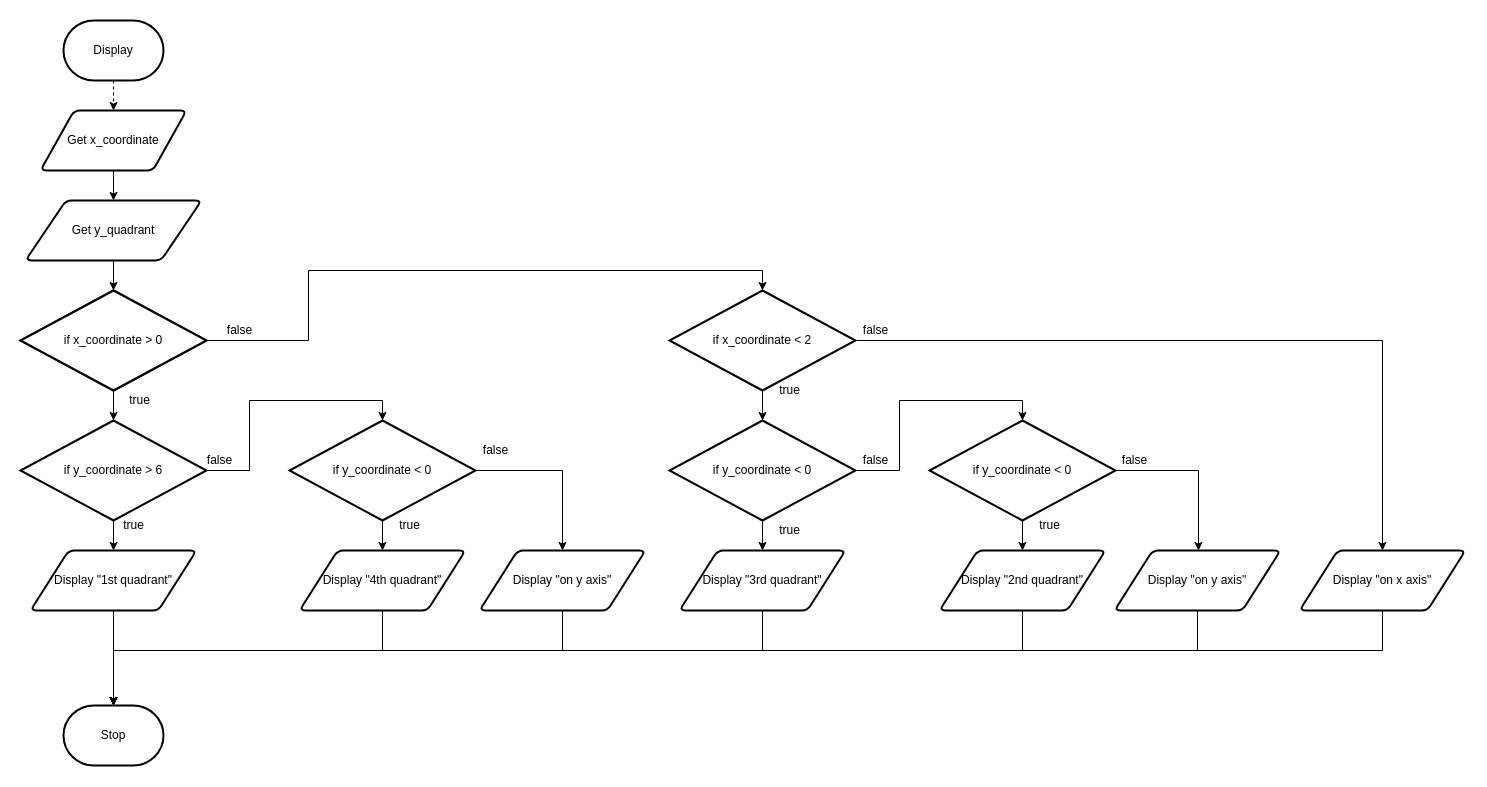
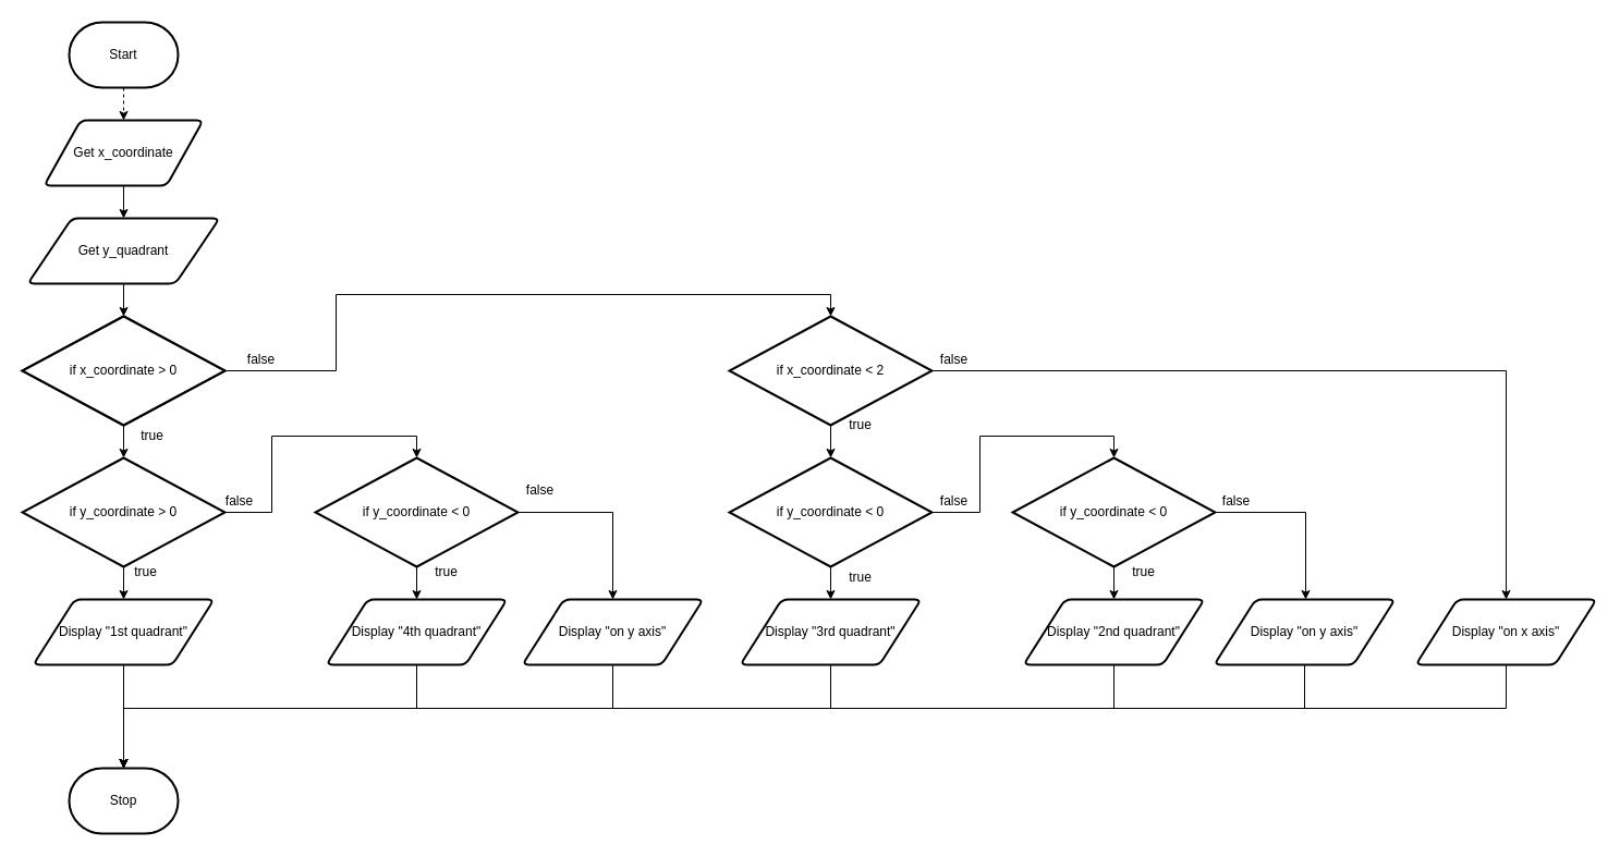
  <mxCell id="0" />
  <mxCell id="1" parent="0" />
  <mxCell id="2" value="" style="edgeStyle=none;html=1;dashed=1;" parent="1" source="3" target="5" edge="1"><mxGeometry relative="1" as="geometry" /></mxCell>
- <mxCell id="3" value="Display" style="strokeWidth=2;html=1;shape=mxgraph.flowchart.terminator;whiteSpace=wrap;" parent="1" vertex="1"><mxGeometry x="63" y="20" width="100" height="60" as="geometry" /></mxCell>
+ <mxCell id="3" value="Start" style="strokeWidth=2;html=1;shape=mxgraph.flowchart.terminator;whiteSpace=wrap;" parent="1" vertex="1"><mxGeometry x="63" y="20" width="100" height="60" as="geometry" /></mxCell>
  <mxCell id="4" value="" style="edgeStyle=none;html=1;" edge="1" parent="1" source="5" target="8"><mxGeometry relative="1" as="geometry" /></mxCell>
  <mxCell id="5" value="Get x_coordinate" style="shape=parallelogram;html=1;strokeWidth=2;perimeter=parallelogramPerimeter;whiteSpace=wrap;rounded=1;arcSize=12;size=0.23;" parent="1" vertex="1"><mxGeometry x="40" y="110" width="146" height="60" as="geometry" /></mxCell>
  <mxCell id="6" value="Stop" style="strokeWidth=2;html=1;shape=mxgraph.flowchart.terminator;whiteSpace=wrap;" parent="1" vertex="1"><mxGeometry x="63" y="705" width="100" height="60" as="geometry" /></mxCell>
  <mxCell id="7" value="" style="edgeStyle=none;html=1;" edge="1" parent="1" source="8" target="9"><mxGeometry relative="1" as="geometry" /></mxCell>
  <mxCell id="8" value="Get y_quadrant" style="shape=parallelogram;html=1;strokeWidth=2;perimeter=parallelogramPerimeter;whiteSpace=wrap;rounded=1;arcSize=12;size=0.23;" vertex="1" parent="1"><mxGeometry x="25" y="200" width="176" height="60" as="geometry" /></mxCell>
  <mxCell id="9" value="if x_coordinate &amp;gt; 0" style="strokeWidth=2;html=1;shape=mxgraph.flowchart.decision;whiteSpace=wrap;" vertex="1" parent="1"><mxGeometry x="20" y="290" width="186" height="100" as="geometry" /></mxCell>
  <mxCell id="10" value="" style="edgeStyle=none;html=1;" edge="1" parent="1" source="12" target="15"><mxGeometry relative="1" as="geometry" /></mxCell>
  <mxCell id="11" style="edgeStyle=orthogonalEdgeStyle;rounded=0;html=1;entryX=0.5;entryY=0;entryDx=0;entryDy=0;entryPerimeter=0;" edge="1" parent="1" source="12" target="18"><mxGeometry relative="1" as="geometry"><Array as="points"><mxPoint x="308" y="340" /><mxPoint x="308" y="270" /><mxPoint x="762" y="270" /></Array></mxGeometry></mxCell>
  <mxCell id="12" value="if x_coordinate &amp;gt; 0" style="strokeWidth=2;html=1;shape=mxgraph.flowchart.decision;whiteSpace=wrap;" vertex="1" parent="1"><mxGeometry x="20" y="290" width="186" height="100" as="geometry" /></mxCell>
  <mxCell id="13" style="edgeStyle=orthogonalEdgeStyle;rounded=0;html=1;entryX=0.5;entryY=0;entryDx=0;entryDy=0;entryPerimeter=0;" edge="1" parent="1" source="15" target="24"><mxGeometry relative="1" as="geometry"><Array as="points"><mxPoint x="249" y="470" /><mxPoint x="249" y="400" /><mxPoint x="382" y="400" /></Array></mxGeometry></mxCell>
  <mxCell id="14" value="" style="edgeStyle=orthogonalEdgeStyle;rounded=0;html=1;" edge="1" parent="1" source="15" target="29"><mxGeometry relative="1" as="geometry" /></mxCell>
- <mxCell id="15" value="if y_coordinate &amp;gt; 6" style="strokeWidth=2;html=1;shape=mxgraph.flowchart.decision;whiteSpace=wrap;" vertex="1" parent="1"><mxGeometry x="20" y="420" width="186" height="100" as="geometry" /></mxCell>
+ <mxCell id="15" value="if y_coordinate &amp;gt; 0" style="strokeWidth=2;html=1;shape=mxgraph.flowchart.decision;whiteSpace=wrap;" vertex="1" parent="1"><mxGeometry x="20" y="420" width="186" height="100" as="geometry" /></mxCell>
  <mxCell id="16" value="" style="edgeStyle=orthogonalEdgeStyle;rounded=0;html=1;" edge="1" parent="1" source="18" target="21"><mxGeometry relative="1" as="geometry" /></mxCell>
  <mxCell id="17" style="edgeStyle=orthogonalEdgeStyle;rounded=0;html=1;entryX=0.5;entryY=0;entryDx=0;entryDy=0;" edge="1" parent="1" source="18" target="41"><mxGeometry relative="1" as="geometry" /></mxCell>
  <mxCell id="18" value="if x_coordinate &amp;lt; 2" style="strokeWidth=2;html=1;shape=mxgraph.flowchart.decision;whiteSpace=wrap;" vertex="1" parent="1"><mxGeometry x="669" y="290" width="186" height="100" as="geometry" /></mxCell>
  <mxCell id="19" style="edgeStyle=orthogonalEdgeStyle;rounded=0;html=1;entryX=0.5;entryY=0;entryDx=0;entryDy=0;entryPerimeter=0;" edge="1" parent="1" source="21" target="27"><mxGeometry relative="1" as="geometry"><Array as="points"><mxPoint x="899" y="470" /><mxPoint x="899" y="400" /><mxPoint x="1022" y="400" /></Array></mxGeometry></mxCell>
  <mxCell id="20" value="" style="edgeStyle=orthogonalEdgeStyle;rounded=0;html=1;" edge="1" parent="1" source="21" target="33"><mxGeometry relative="1" as="geometry" /></mxCell>
  <mxCell id="21" value="if y_coordinate &amp;lt; 0" style="strokeWidth=2;html=1;shape=mxgraph.flowchart.decision;whiteSpace=wrap;" vertex="1" parent="1"><mxGeometry x="669" y="420" width="186" height="100" as="geometry" /></mxCell>
  <mxCell id="22" value="" style="edgeStyle=orthogonalEdgeStyle;rounded=0;html=1;" edge="1" parent="1" source="24" target="31"><mxGeometry relative="1" as="geometry" /></mxCell>
  <mxCell id="23" style="edgeStyle=orthogonalEdgeStyle;rounded=0;html=1;entryX=0.5;entryY=0;entryDx=0;entryDy=0;" edge="1" parent="1" source="24" target="37"><mxGeometry relative="1" as="geometry" /></mxCell>
  <mxCell id="24" value="if y_coordinate &amp;lt; 0" style="strokeWidth=2;html=1;shape=mxgraph.flowchart.decision;whiteSpace=wrap;" vertex="1" parent="1"><mxGeometry x="289" y="420" width="186" height="100" as="geometry" /></mxCell>
  <mxCell id="25" value="" style="edgeStyle=orthogonalEdgeStyle;rounded=0;html=1;" edge="1" parent="1" source="27" target="35"><mxGeometry relative="1" as="geometry" /></mxCell>
  <mxCell id="26" style="edgeStyle=orthogonalEdgeStyle;rounded=0;html=1;" edge="1" parent="1" source="27" target="39"><mxGeometry relative="1" as="geometry"><Array as="points"><mxPoint x="1198" y="470" /></Array></mxGeometry></mxCell>
  <mxCell id="27" value="if y_coordinate &amp;lt; 0" style="strokeWidth=2;html=1;shape=mxgraph.flowchart.decision;whiteSpace=wrap;" vertex="1" parent="1"><mxGeometry x="929" y="420" width="186" height="100" as="geometry" /></mxCell>
  <mxCell id="28" style="edgeStyle=orthogonalEdgeStyle;rounded=0;html=1;entryX=0.5;entryY=0;entryDx=0;entryDy=0;entryPerimeter=0;" edge="1" parent="1" source="29" target="6"><mxGeometry relative="1" as="geometry" /></mxCell>
  <mxCell id="29" value="Display &quot;1st quadrant&quot;" style="shape=parallelogram;html=1;strokeWidth=2;perimeter=parallelogramPerimeter;whiteSpace=wrap;rounded=1;arcSize=12;size=0.23;" vertex="1" parent="1"><mxGeometry x="30" y="550" width="166" height="60" as="geometry" /></mxCell>
  <mxCell id="30" style="edgeStyle=orthogonalEdgeStyle;rounded=0;html=1;entryX=0.5;entryY=0;entryDx=0;entryDy=0;entryPerimeter=0;" edge="1" parent="1" source="31" target="6"><mxGeometry relative="1" as="geometry"><Array as="points"><mxPoint x="382" y="650" /><mxPoint x="113" y="650" /></Array></mxGeometry></mxCell>
  <mxCell id="31" value="Display &quot;4th quadrant&quot;" style="shape=parallelogram;html=1;strokeWidth=2;perimeter=parallelogramPerimeter;whiteSpace=wrap;rounded=1;arcSize=12;size=0.23;" vertex="1" parent="1"><mxGeometry x="299" y="550" width="166" height="60" as="geometry" /></mxCell>
  <mxCell id="32" style="edgeStyle=orthogonalEdgeStyle;rounded=0;html=1;entryX=0.5;entryY=0;entryDx=0;entryDy=0;entryPerimeter=0;" edge="1" parent="1" source="33" target="6"><mxGeometry relative="1" as="geometry"><Array as="points"><mxPoint x="762" y="650" /><mxPoint x="113" y="650" /></Array></mxGeometry></mxCell>
  <mxCell id="33" value="Display &quot;3rd quadrant&quot;" style="shape=parallelogram;html=1;strokeWidth=2;perimeter=parallelogramPerimeter;whiteSpace=wrap;rounded=1;arcSize=12;size=0.23;" vertex="1" parent="1"><mxGeometry x="679" y="550" width="166" height="60" as="geometry" /></mxCell>
  <mxCell id="34" style="edgeStyle=orthogonalEdgeStyle;rounded=0;html=1;entryX=0.5;entryY=0;entryDx=0;entryDy=0;entryPerimeter=0;" edge="1" parent="1" source="35" target="6"><mxGeometry relative="1" as="geometry"><Array as="points"><mxPoint x="1022" y="650" /><mxPoint x="113" y="650" /></Array></mxGeometry></mxCell>
  <mxCell id="35" value="Display &quot;2nd quadrant&quot;" style="shape=parallelogram;html=1;strokeWidth=2;perimeter=parallelogramPerimeter;whiteSpace=wrap;rounded=1;arcSize=12;size=0.23;" vertex="1" parent="1"><mxGeometry x="939" y="550" width="166" height="60" as="geometry" /></mxCell>
  <mxCell id="36" style="edgeStyle=orthogonalEdgeStyle;rounded=0;html=1;entryX=0.5;entryY=0;entryDx=0;entryDy=0;entryPerimeter=0;" edge="1" parent="1" source="37" target="6"><mxGeometry relative="1" as="geometry"><Array as="points"><mxPoint x="562" y="650" /><mxPoint x="113" y="650" /></Array></mxGeometry></mxCell>
  <mxCell id="37" value="Display &quot;on y axis&quot;" style="shape=parallelogram;html=1;strokeWidth=2;perimeter=parallelogramPerimeter;whiteSpace=wrap;rounded=1;arcSize=12;size=0.23;" vertex="1" parent="1"><mxGeometry x="479" y="550" width="166" height="60" as="geometry" /></mxCell>
  <mxCell id="38" style="edgeStyle=orthogonalEdgeStyle;rounded=0;html=1;entryX=0.5;entryY=0;entryDx=0;entryDy=0;entryPerimeter=0;" edge="1" parent="1" source="39" target="6"><mxGeometry relative="1" as="geometry"><mxPoint x="579" y="742" as="targetPoint" /><Array as="points"><mxPoint x="1197" y="650" /><mxPoint x="113" y="650" /></Array></mxGeometry></mxCell>
  <mxCell id="39" value="Display &quot;on y axis&quot;" style="shape=parallelogram;html=1;strokeWidth=2;perimeter=parallelogramPerimeter;whiteSpace=wrap;rounded=1;arcSize=12;size=0.23;" vertex="1" parent="1"><mxGeometry x="1114" y="550" width="166" height="60" as="geometry" /></mxCell>
  <mxCell id="40" style="edgeStyle=orthogonalEdgeStyle;rounded=0;html=1;entryX=0.5;entryY=0;entryDx=0;entryDy=0;entryPerimeter=0;" edge="1" parent="1" source="41" target="6"><mxGeometry relative="1" as="geometry"><mxPoint x="669" y="730" as="targetPoint" /><Array as="points"><mxPoint x="1382" y="650" /><mxPoint x="113" y="650" /></Array></mxGeometry></mxCell>
  <mxCell id="41" value="Display &quot;on x axis&quot;" style="shape=parallelogram;html=1;strokeWidth=2;perimeter=parallelogramPerimeter;whiteSpace=wrap;rounded=1;arcSize=12;size=0.23;" vertex="1" parent="1"><mxGeometry x="1299" y="550" width="166" height="60" as="geometry" /></mxCell>
  <mxCell id="42" value="false" style="text;html=1;align=center;verticalAlign=middle;resizable=0;points=[];autosize=1;strokeColor=none;fillColor=none;" vertex="1" parent="1"><mxGeometry x="219" y="320" width="40" height="20" as="geometry" /></mxCell>
  <mxCell id="43" value="true" style="text;html=1;align=center;verticalAlign=middle;resizable=0;points=[];autosize=1;strokeColor=none;fillColor=none;" vertex="1" parent="1"><mxGeometry x="119" y="390" width="40" height="20" as="geometry" /></mxCell>
  <mxCell id="44" value="false" style="text;html=1;align=center;verticalAlign=middle;resizable=0;points=[];autosize=1;strokeColor=none;fillColor=none;" vertex="1" parent="1"><mxGeometry x="199" y="450" width="40" height="20" as="geometry" /></mxCell>
  <mxCell id="45" value="false" style="text;html=1;align=center;verticalAlign=middle;resizable=0;points=[];autosize=1;strokeColor=none;fillColor=none;" vertex="1" parent="1"><mxGeometry x="475" y="440" width="40" height="20" as="geometry" /></mxCell>
  <mxCell id="46" value="false" style="text;html=1;align=center;verticalAlign=middle;resizable=0;points=[];autosize=1;strokeColor=none;fillColor=none;" vertex="1" parent="1"><mxGeometry x="855" y="320" width="40" height="20" as="geometry" /></mxCell>
  <mxCell id="47" value="false" style="text;html=1;align=center;verticalAlign=middle;resizable=0;points=[];autosize=1;strokeColor=none;fillColor=none;" vertex="1" parent="1"><mxGeometry x="855" y="450" width="40" height="20" as="geometry" /></mxCell>
  <mxCell id="48" value="false" style="text;html=1;align=center;verticalAlign=middle;resizable=0;points=[];autosize=1;strokeColor=none;fillColor=none;" vertex="1" parent="1"><mxGeometry x="1114" y="450" width="40" height="20" as="geometry" /></mxCell>
  <mxCell id="49" value="true" style="text;html=1;align=center;verticalAlign=middle;resizable=0;points=[];autosize=1;strokeColor=none;fillColor=none;" vertex="1" parent="1"><mxGeometry x="113" y="515" width="40" height="20" as="geometry" /></mxCell>
  <mxCell id="50" value="true" style="text;html=1;align=center;verticalAlign=middle;resizable=0;points=[];autosize=1;strokeColor=none;fillColor=none;" vertex="1" parent="1"><mxGeometry x="389" y="515" width="40" height="20" as="geometry" /></mxCell>
  <mxCell id="51" value="true" style="text;html=1;align=center;verticalAlign=middle;resizable=0;points=[];autosize=1;strokeColor=none;fillColor=none;" vertex="1" parent="1"><mxGeometry x="769" y="520" width="40" height="20" as="geometry" /></mxCell>
  <mxCell id="52" value="true" style="text;html=1;align=center;verticalAlign=middle;resizable=0;points=[];autosize=1;strokeColor=none;fillColor=none;" vertex="1" parent="1"><mxGeometry x="769" y="380" width="40" height="20" as="geometry" /></mxCell>
  <mxCell id="53" value="true" style="text;html=1;align=center;verticalAlign=middle;resizable=0;points=[];autosize=1;strokeColor=none;fillColor=none;" vertex="1" parent="1"><mxGeometry x="1029" y="515" width="40" height="20" as="geometry" /></mxCell>
